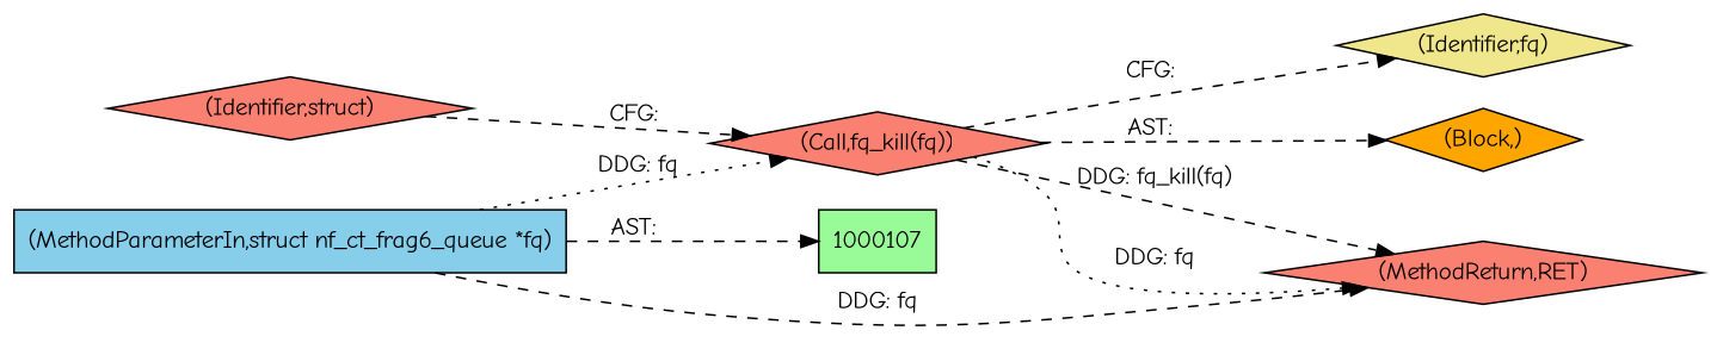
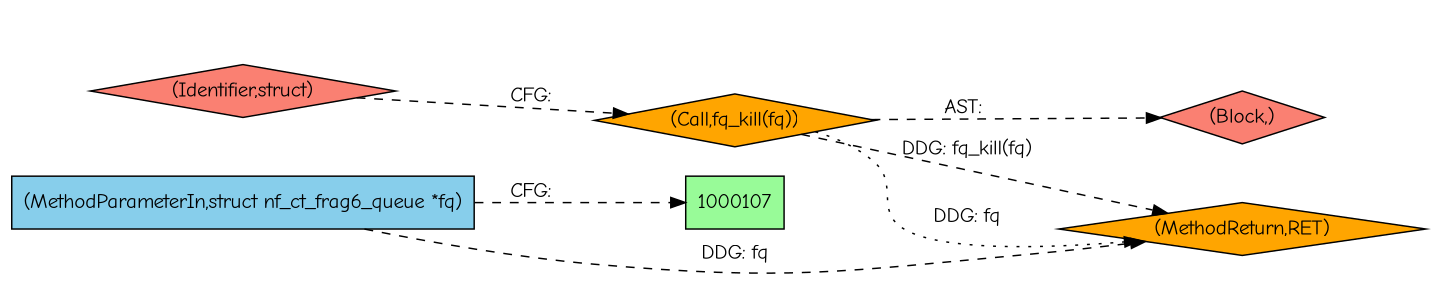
  digraph {
    fontname="Comic Neue"
    rankdir=LR
    node [fillcolor=salmon fontname="Comic Neue" shape=diamond style=filled]
    edge [fontname="Comic Neue" style=dashed]
    n1 [fillcolor=skyblue label="(MethodParameterIn,struct nf_ct_frag6_queue *fq)" shape=box]
-   n2 [label="(Call,fq_kill(fq))"]
-   n3 [label="(MethodReturn,RET)"]
+   n2 [fillcolor=orange label="(Call,fq_kill(fq))"]
+   n3 [fillcolor=orange label="(MethodReturn,RET)"]
    1000107 [fillcolor=palegreen shape=box]
-   n5 [fillcolor=khaki label="(Identifier,fq)"]
-   n6 [fillcolor=orange label="(Block,)"]
+   n6 [label="(Block,)"]
    n7 [label="(Identifier,struct)"]
-   n1 -> n2 [label="DDG: fq" style=dotted]
    n1 -> n3 [label="DDG: fq"]
-   n1 -> 1000107 [label="AST: "]
+   n1 -> 1000107 [label="CFG: "]
    n2 -> n3 [label="DDG: fq" style=dotted]
    n2 -> n3 [label="DDG: fq_kill(fq)"]
-   n2 -> n5 [label="CFG: "]
    n2 -> n6 [label="AST: "]
    n7 -> n2 [label="CFG: "]
  }
